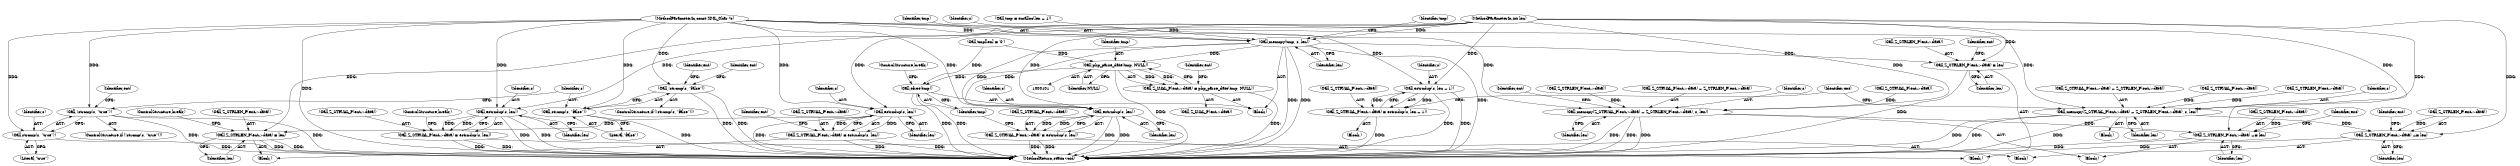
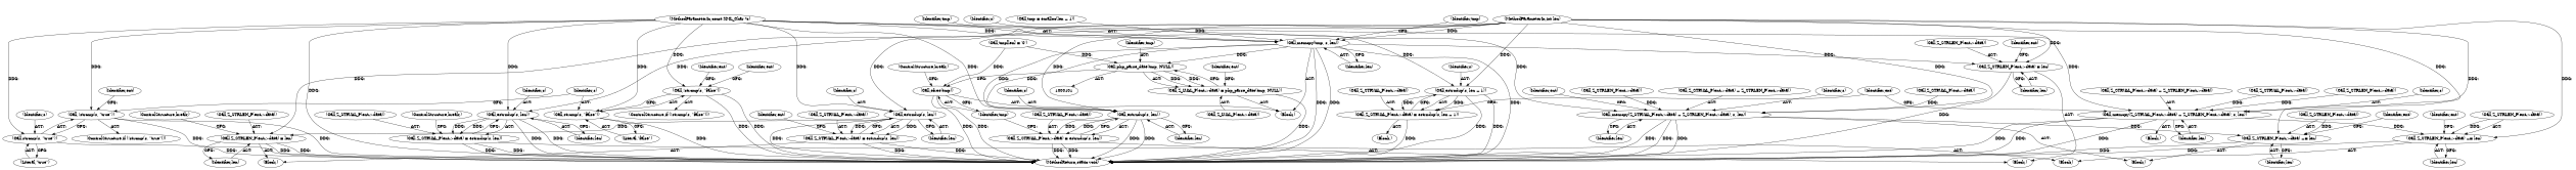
  digraph {
    n1 [label="(MethodParameterIn,const XML_Char *s)"]
    n2 [label="(Call,estrndup(s, len))"]
    n3 [label="(Call,memcpy(Z_STRVAL_P(ent->data) + Z_STRLEN_P(ent->data), s, len))"]
    n4 [label="(Call,estrndup(s, len + 1))"]
    n5 [label="(Call,memcpy(Z_STRVAL_P(ent->data) + Z_STRLEN_P(ent->data), s, len))"]
    n6 [label="(Call,estrndup(s, len))"]
    n7 [label="(Call,!strcmp(s, \"true\"))"]
    n8 [label="(Call,strcmp(s, \"true\"))"]
    n9 [label="(Call,!strcmp(s, \"false\"))"]
    n10 [label="(Call,strcmp(s, \"false\"))"]
    n11 [label="(Call,memcpy(tmp, s, len))"]
    n12 [label="(Call,estrndup(s, len))"]
    n13 [label="(MethodReturn,static void)"]
    n14 [label="(Call,Z_STRVAL_P(ent->data) = estrndup(s, len))"]
    n15 [label="(Call,Z_STRLEN_P(ent->data) = len)"]
    n16 [label="(Identifier,len)"]
    n17 [label="(Call,Z_STRLEN_P(ent->data) += len)"]
    n18 [label="(Identifier,len)"]
    n19 [label="(Block,)"]
    n20 [label="(Call,Z_STRVAL_P(ent->data) = estrndup(s, len + 1))"]
    n21 [label="(Call,Z_STRLEN_P(ent->data) += len)"]
    n22 [label="(Identifier,len)"]
    n23 [label="(Block,)"]
    n24 [label="(Call,Z_STRVAL_P(ent->data) = estrndup(s, len))"]
    n25 [label="(Identifier,len)"]
    n26 [label="(ControlStructure,if (!strcmp(s, \"true\")))"]
    n27 [label="(Literal,\"true\")"]
    n28 [label="(ControlStructure,if (!strcmp(s, \"false\")))"]
    n29 [label="(Literal,\"false\")"]
    n30 [label="(Call,php_parse_date(tmp, NULL))"]
    n31 [label="(Call,Z_STRLEN_P(ent->data) = len)"]
    n32 [label="(Identifier,len)"]
    n33 [label="(Block,)"]
    n34 [label="(Call,Z_STRVAL_P(ent->data) = estrndup(s, len))"]
    n35 [label="(Identifier,len)"]
    n36 [label="(Block,)"]
    n37 [label="(Identifier,len)"]
    n38 [label="(Identifier,len)"]
    n39 [label="(Block,)"]
    n40 [label="(Block,)"]
    n41 [label="(Identifier,len)"]
    1000101
    n43 [label="(Call,Z_LVAL_P(ent->data) = php_parse_date(tmp, NULL))"]
    n44 [label="(Call,efree(tmp))"]
-   n45 [label="(Identifier,NULL)"]
    n46 [label="(Identifier,len)"]
    n47 [label="(Block,)"]
    n48 [label="(Identifier,tmp)"]
    n49 [label="(Call,Z_LVAL_P(ent->data))"]
    n50 [label="(Identifier,ent)"]
    n51 [label="(Identifier,ent)"]
    n52 [label="(Call,Z_STRVAL_P(ent->data))"]
    n53 [label="(Identifier,ent)"]
    n54 [label="(Identifier,s)"]
    n55 [label="(Call,Z_STRVAL_P(ent->data))"]
    n56 [label="(ControlStructure,break;)"]
    n57 [label="(ControlStructure,break;)"]
    n58 [label="(Call,Z_STRLEN_P(ent->data))"]
    n59 [label="(Identifier,ent)"]
    n60 [label="(Call,Z_STRVAL_P(ent->data))"]
    n61 [label="(Call,Z_STRVAL_P(ent->data) + Z_STRLEN_P(ent->data))"]
    n62 [label="(ControlStructure,break;)"]
    n63 [label="(Identifier,s)"]
    n64 [label="(Identifier,ent)"]
    n65 [label="(Identifier,ent)"]
    n66 [label="(Call,Z_STRVAL_P(ent->data))"]
    n67 [label="(Call,Z_STRLEN_P(ent->data))"]
    n68 [label="(Call,tmp[len] = '\0')"]
    n69 [label="(Identifier,tmp)"]
    n70 [label="(Identifier,s)"]
    n71 [label="(Identifier,ent)"]
    n72 [label="(Call,Z_STRVAL_P(ent->data))"]
    n73 [label="(Identifier,tmp)"]
    n74 [label="(MethodParameterIn,int len)"]
    n75 [label="(Identifier,tmp)"]
    n76 [label="(Call,Z_STRLEN_P(ent->data))"]
    n77 [label="(Identifier,s)"]
    n78 [label="(Call,Z_STRVAL_P(ent->data) + Z_STRLEN_P(ent->data))"]
    n79 [label="(Call,Z_STRLEN_P(ent->data))"]
    n80 [label="(Identifier,s)"]
    n81 [label="(Identifier,s)"]
    n82 [label="(Call,Z_STRLEN_P(ent->data))"]
    n83 [label="(Call,Z_STRLEN_P(ent->data))"]
    n84 [label="(Identifier,s)"]
    n85 [label="(Identifier,s)"]
    n86 [label="(Identifier,ent)"]
    n87 [label="(Call,tmp = emalloc(len + 1))"]
    n88 [label="(Call,Z_STRVAL_P(ent->data))"]
    n89 [label="(Identifier,ent)"]
    n90 [label="(Identifier,s)"]
    n91 [label="(Identifier,ent)"]
    n1 -> n2 [label="DDG: "]
    n1 -> n3 [label="DDG: "]
    n1 -> n4 [label="DDG: "]
    n1 -> n5 [label="DDG: "]
    n1 -> n6 [label="DDG: "]
    n1 -> n7 [label="DDG: "]
    n1 -> n8 [label="DDG: "]
    n1 -> n9 [label="DDG: "]
    n1 -> n10 [label="DDG: "]
    n1 -> n11 [label="DDG: "]
    n1 -> n12 [label="DDG: "]
    n1 -> n13 [label="DDG: "]
    n2 -> n13 [label="DDG: "]
    n2 -> n14 [label="AST: "]
    n2 -> n14 [label="DDG: "]
    n2 -> n14 [label="DDG: "]
    n2 -> n15 [label="DDG: "]
    n2 -> n16 [label="CFG: "]
    n3 -> n13 [label="DDG: "]
    n3 -> n13 [label="DDG: "]
    n3 -> n13 [label="DDG: "]
    n3 -> n17 [label="DDG: "]
    n3 -> n18 [label="CFG: "]
    n3 -> n19 [label="AST: "]
    n4 -> n13 [label="DDG: "]
    n4 -> n13 [label="DDG: "]
    n4 -> n20 [label="AST: "]
    n4 -> n20 [label="DDG: "]
    n4 -> n20 [label="DDG: "]
    n5 -> n13 [label="DDG: "]
    n5 -> n13 [label="DDG: "]
    n5 -> n13 [label="DDG: "]
    n5 -> n21 [label="DDG: "]
    n5 -> n22 [label="CFG: "]
    n5 -> n23 [label="AST: "]
    n6 -> n13 [label="DDG: "]
    n6 -> n13 [label="DDG: "]
    n6 -> n24 [label="AST: "]
    n6 -> n24 [label="DDG: "]
    n6 -> n24 [label="DDG: "]
    n6 -> n25 [label="CFG: "]
    n7 -> n8 [label="CFG: "]
    n7 -> n13 [label="DDG: "]
    n7 -> n13 [label="DDG: "]
    n7 -> n26 [label="AST: "]
    n8 -> n7 [label="AST: "]
    n8 -> n13 [label="DDG: "]
    n8 -> n27 [label="CFG: "]
    n9 -> n10 [label="CFG: "]
    n9 -> n13 [label="DDG: "]
    n9 -> n13 [label="DDG: "]
    n9 -> n28 [label="AST: "]
    n10 -> n9 [label="AST: "]
    n10 -> n13 [label="DDG: "]
    n10 -> n29 [label="CFG: "]
    n11 -> n12 [label="DDG: "]
    n11 -> n12 [label="DDG: "]
    n11 -> n13 [label="DDG: "]
    n11 -> n13 [label="DDG: "]
    n11 -> n13 [label="DDG: "]
    n11 -> n30 [label="DDG: "]
    n11 -> n31 [label="DDG: "]
    n11 -> n32 [label="CFG: "]
    n11 -> n33 [label="AST: "]
    n12 -> n13 [label="DDG: "]
    n12 -> n13 [label="DDG: "]
    n12 -> n34 [label="AST: "]
    n12 -> n34 [label="DDG: "]
    n12 -> n34 [label="DDG: "]
    n12 -> n35 [label="CFG: "]
    n14 -> n2 [label="CFG: "]
    n14 -> n13 [label="DDG: "]
    n14 -> n13 [label="DDG: "]
    n14 -> n36 [label="AST: "]
    n15 -> n13 [label="DDG: "]
    n15 -> n13 [label="DDG: "]
    n15 -> n36 [label="AST: "]
    n15 -> n37 [label="CFG: "]
    n16 -> n2 [label="AST: "]
    n17 -> n13 [label="DDG: "]
    n17 -> n19 [label="AST: "]
    n17 -> n38 [label="CFG: "]
    n18 -> n3 [label="AST: "]
    n20 -> n4 [label="CFG: "]
    n20 -> n13 [label="DDG: "]
    n20 -> n39 [label="AST: "]
    n21 -> n13 [label="DDG: "]
    n21 -> n40 [label="AST: "]
    n21 -> n41 [label="CFG: "]
    n22 -> n5 [label="AST: "]
    n24 -> n6 [label="CFG: "]
    n24 -> n13 [label="DDG: "]
    n24 -> n13 [label="DDG: "]
    n24 -> n40 [label="AST: "]
    n25 -> n6 [label="AST: "]
    n27 -> n8 [label="AST: "]
    n29 -> n10 [label="AST: "]
-   n30 -> n13 [label="DDG: "]
    n30 -> 1000101 [label="AST: "]
    n30 -> n43 [label="AST: "]
    n30 -> n43 [label="DDG: "]
    n30 -> n43 [label="DDG: "]
-   n30 -> n44 [label="DDG: "]
-   n30 -> n45 [label="CFG: "]
+   n30 -> n44 [label="CFG: "]
    n31 -> n13 [label="DDG: "]
    n31 -> n46 [label="CFG: "]
    n31 -> n47 [label="AST: "]
    n32 -> n11 [label="AST: "]
    n34 -> n12 [label="CFG: "]
    n34 -> n13 [label="DDG: "]
    n34 -> n13 [label="DDG: "]
    n34 -> n47 [label="AST: "]
    n35 -> n12 [label="AST: "]
    n37 -> n15 [label="AST: "]
    n38 -> n17 [label="AST: "]
    n41 -> n21 [label="AST: "]
    n43 -> n13 [label="DDG: "]
    n43 -> n30 [label="CFG: "]
    n43 -> n33 [label="AST: "]
    n44 -> n13 [label="DDG: "]
    n44 -> n13 [label="DDG: "]
    n44 -> n33 [label="AST: "]
    n44 -> n48 [label="CFG: "]
-   n45 -> n30 [label="AST: "]
    n46 -> n31 [label="AST: "]
    n48 -> n34 [label="CFG: "]
    n48 -> n44 [label="AST: "]
-   n43 -> n49 [label="AST: "]
+   n49 -> n43 [label="AST: "]
    n50 -> n21 [label="CFG: "]
    n51 -> n43 [label="CFG: "]
    n52 -> n34 [label="AST: "]
    n53 -> n5 [label="CFG: "]
    n53 -> n20 [label="CFG: "]
    n54 -> n4 [label="AST: "]
    n55 -> n24 [label="AST: "]
    n56 -> n24 [label="CFG: "]
    n57 -> n44 [label="CFG: "]
    n58 -> n21 [label="AST: "]
    n58 -> n21 [label="DDG: "]
    n59 -> n9 [label="CFG: "]
    n60 -> n3 [label="DDG: "]
    n61 -> n5 [label="AST: "]
    n62 -> n15 [label="CFG: "]
    n63 -> n7 [label="CFG: "]
    n63 -> n10 [label="AST: "]
    n64 -> n3 [label="CFG: "]
    n65 -> n31 [label="CFG: "]
    n66 -> n5 [label="DDG: "]
    n67 -> n3 [label="DDG: "]
    n68 -> n30 [label="DDG: "]
    n68 -> n44 [label="DDG: "]
    n69 -> n11 [label="CFG: "]
    n70 -> n6 [label="AST: "]
    n71 -> n7 [label="CFG: "]
    n72 -> n20 [label="AST: "]
    n73 -> n30 [label="AST: "]
    n74 -> n2 [label="DDG: "]
    n74 -> n3 [label="DDG: "]
    n74 -> n4 [label="DDG: "]
    n74 -> n5 [label="DDG: "]
    n74 -> n6 [label="DDG: "]
    n74 -> n11 [label="DDG: "]
    n74 -> n12 [label="DDG: "]
    n74 -> n15 [label="DDG: "]
    n74 -> n17 [label="DDG: "]
    n74 -> n21 [label="DDG: "]
    n74 -> n31 [label="DDG: "]
    n75 -> n11 [label="AST: "]
    n76 -> n5 [label="DDG: "]
    n77 -> n5 [label="AST: "]
    n78 -> n3 [label="AST: "]
    n79 -> n31 [label="AST: "]
    n80 -> n2 [label="AST: "]
    n81 -> n11 [label="AST: "]
    n82 -> n15 [label="AST: "]
    n83 -> n17 [label="AST: "]
    n83 -> n17 [label="DDG: "]
    n84 -> n3 [label="AST: "]
    n85 -> n8 [label="AST: "]
    n86 -> n9 [label="CFG: "]
    n87 -> n11 [label="DDG: "]
    n88 -> n14 [label="AST: "]
    n89 -> n17 [label="CFG: "]
    n90 -> n12 [label="AST: "]
    n91 -> n14 [label="CFG: "]
  }
